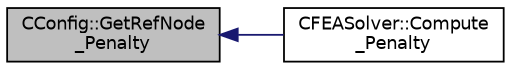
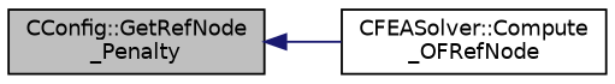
  digraph {
    rankdir=LR
    node [color=black fontname=Helvetica fontsize=10 shape=record style=filled]
    n1 [fillcolor=grey75 fontcolor=black height=0.2 label="CConfig::GetRefNode\l_Penalty" width=0.4]
-   n2 [fillcolor=white height=0.2 label="CFEASolver::Compute\l_Penalty" width=0.4]
+   n2 [fillcolor=white height=0.2 label="CFEASolver::Compute\l_OFRefNode" width=0.4]
    n1 -> n2 [color=midnightblue dir=back fontname=Helvetica fontsize=10 labelfontname=Helvetica labelfontsize=10 style=solid]
  }
